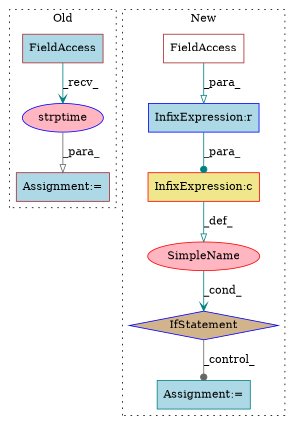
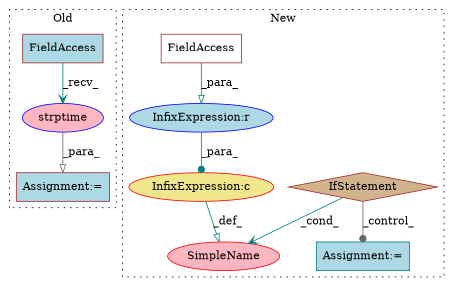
  digraph {
    node [a=7 color=blue fillcolor=lightblue l=1 shape=box style=filled]
    edge [arrowhead=onormal color=teal]
    n1 [a=32 fillcolor=lightpink l="9,1" label=strptime s="9556,9599" shape=ellipse]
    n2 [color=brown label="Assignment:=" s=9530]
    n3 [a=22 color=brown l=17 label=FieldAccess s=9538]
-   n4 [a=25 fillcolor=tan l="4,2" label=IfStatement s="10381,10470" shape=diamond]
-   n5 [a=27 color=red fillcolor=khaki l=4 label="InfixExpression:c" s=10428]
-   n6 [a=27 l=4 label="InfixExpression:r" s=10446]
+   n4 [a=25 color=brown fillcolor=tan l="4,2" label=IfStatement s="10381,10470" shape=diamond]
+   n5 [a=27 color=red fillcolor=khaki l=4 label="InfixExpression:c" s=10428 shape=ellipse]
+   n6 [a=27 l=4 label="InfixExpression:r" s=10446 shape=ellipse]
    n7 [a=22 color=brown fillcolor=white l=13 label=FieldAccess s=10433]
    n8 [a=42 color=red fillcolor=lightpink label=SimpleName shape=ellipse l=""]
    n9 [color=teal label="Assignment:=" s=10674]
    subgraph cluster_1 {
      label=Old
      style=dotted
      n1
      n2
      n3
    }
    subgraph cluster_2 {
      label=New
      style=dotted
      n4
      n5
      n6
      n7
      n8
      n9
    }
    n1 -> n2 [color=gray40 label=_para_]
    n3 -> n1 [arrowhead=vee label=_recv_]
    n4 -> n9 [arrowhead=dot color=gray40 label=_control_]
    n5 -> n8 [label=_def_]
    n6 -> n5 [arrowhead=dot label=_para_]
    n7 -> n6 [label=_para_]
-   n8 -> n4 [arrowhead=vee label=_cond_]
+   n4 -> n8 [arrowhead=vee label=_cond_]
  }
